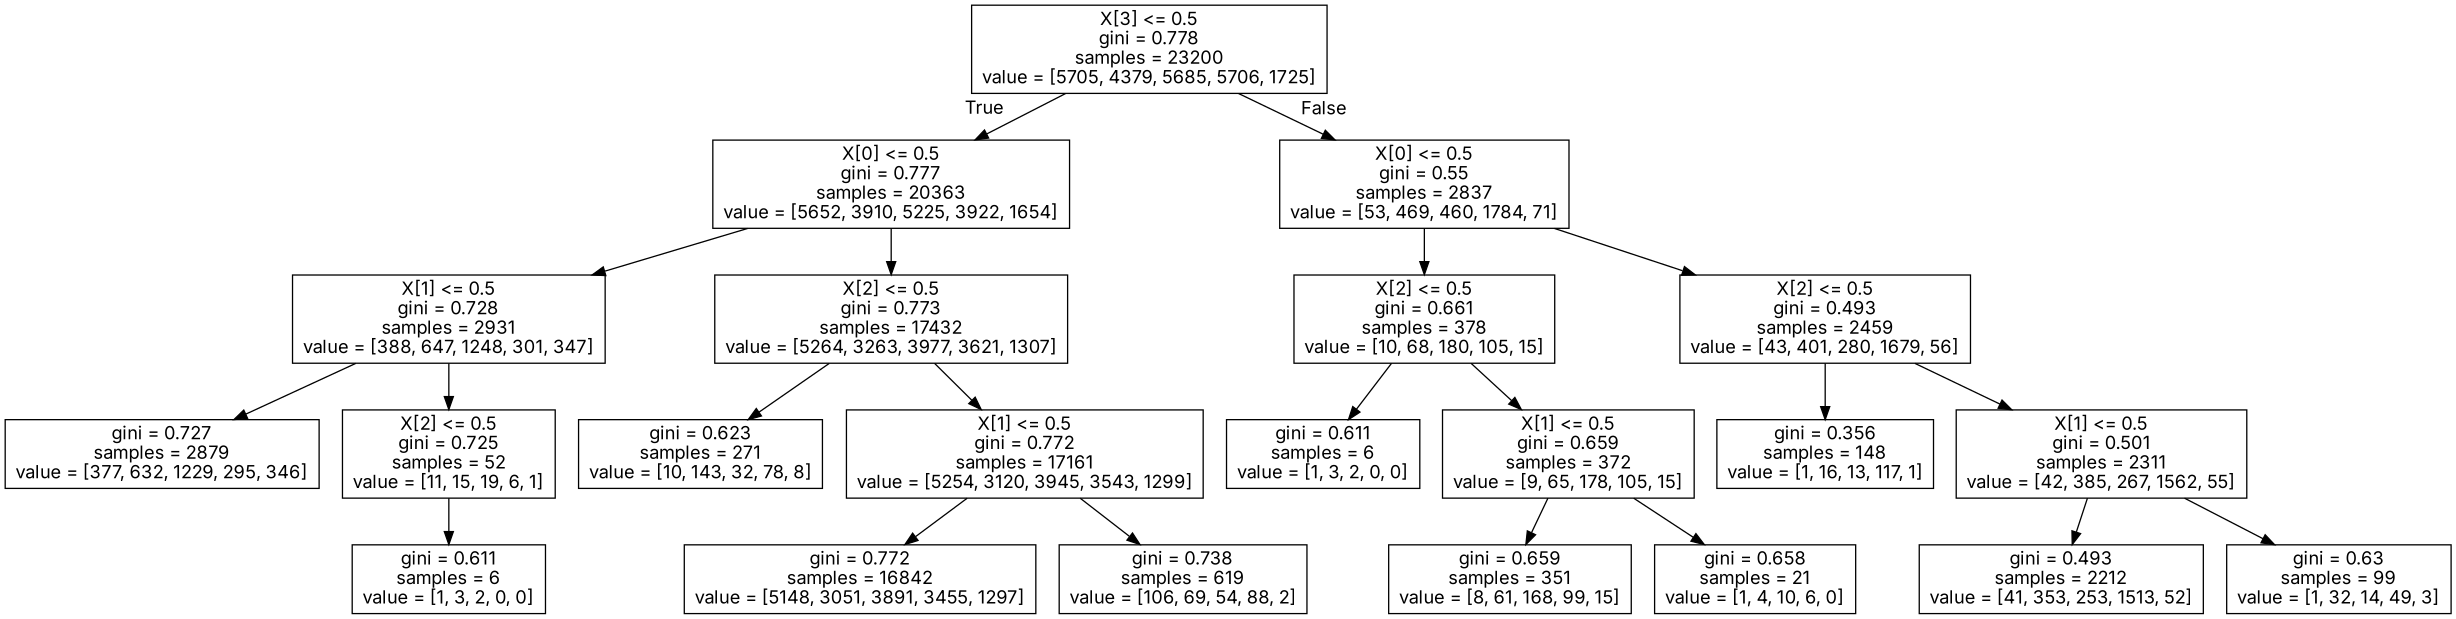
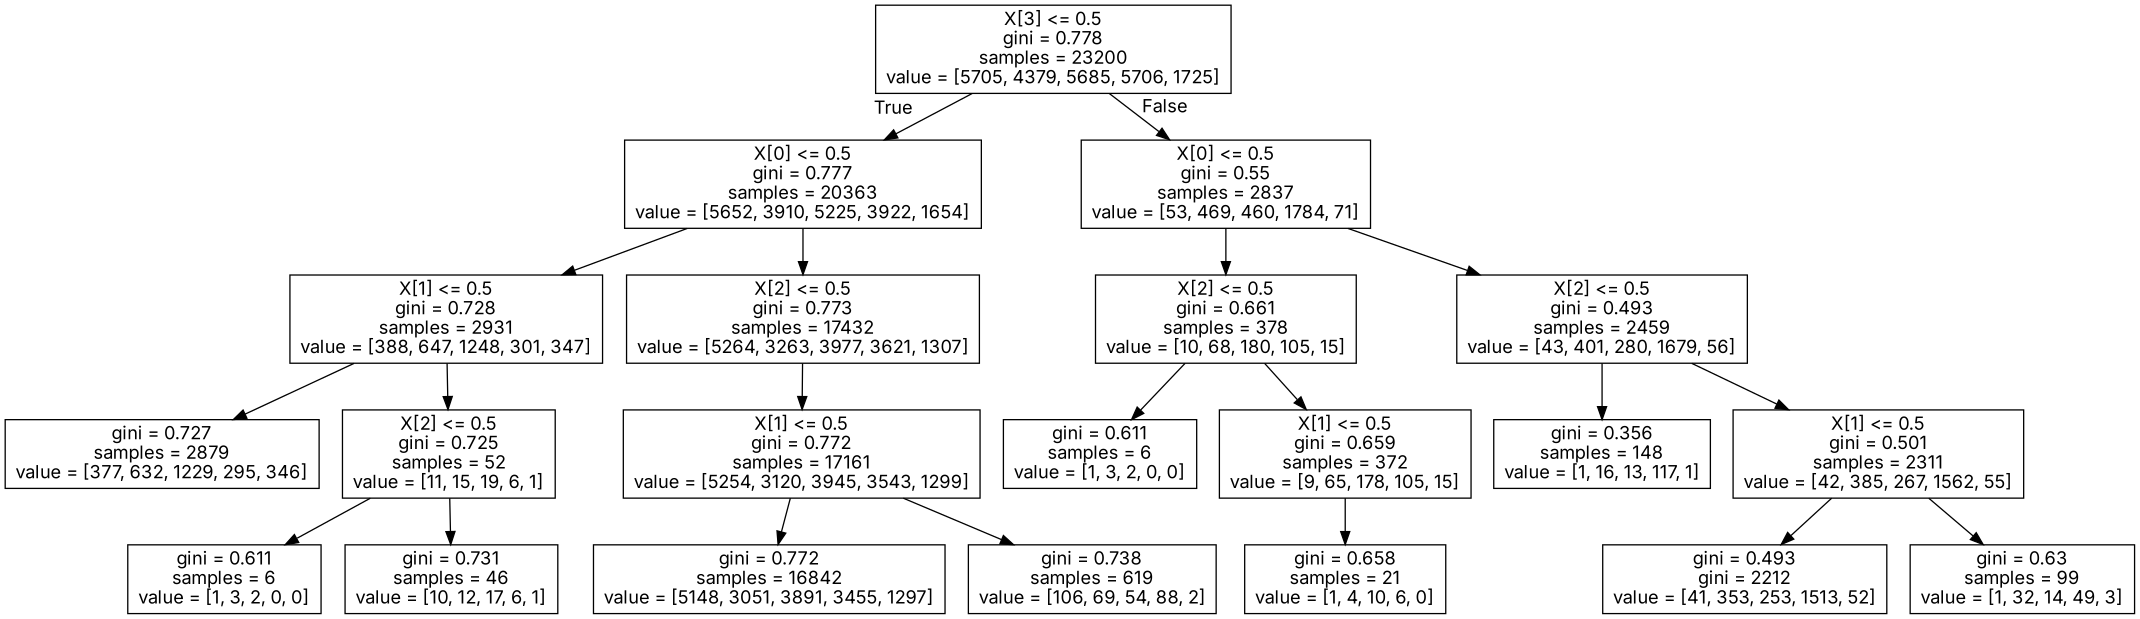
  digraph {
    fontname=Inter
    node [fontname=Inter shape=box]
    edge [fontname=Inter]
    n1 [label="X[3] <= 0.5\ngini = 0.778\nsamples = 23200\nvalue = [5705, 4379, 5685, 5706, 1725]"]
    n2 [label="X[0] <= 0.5\ngini = 0.777\nsamples = 20363\nvalue = [5652, 3910, 5225, 3922, 1654]"]
    n3 [label="X[0] <= 0.5\ngini = 0.55\nsamples = 2837\nvalue = [53, 469, 460, 1784, 71]"]
    n4 [label="X[1] <= 0.5\ngini = 0.728\nsamples = 2931\nvalue = [388, 647, 1248, 301, 347]"]
    n5 [label="X[2] <= 0.5\ngini = 0.773\nsamples = 17432\nvalue = [5264, 3263, 3977, 3621, 1307]"]
    n6 [label="X[2] <= 0.5\ngini = 0.661\nsamples = 378\nvalue = [10, 68, 180, 105, 15]"]
    n7 [label="X[2] <= 0.5\ngini = 0.493\nsamples = 2459\nvalue = [43, 401, 280, 1679, 56]"]
    n8 [label="gini = 0.727\nsamples = 2879\nvalue = [377, 632, 1229, 295, 346]"]
    n9 [label="X[2] <= 0.5\ngini = 0.725\nsamples = 52\nvalue = [11, 15, 19, 6, 1]"]
-   n10 [label="gini = 0.623\nsamples = 271\nvalue = [10, 143, 32, 78, 8]"]
    n11 [label="X[1] <= 0.5\ngini = 0.772\nsamples = 17161\nvalue = [5254, 3120, 3945, 3543, 1299]"]
    n12 [label="gini = 0.611\nsamples = 6\nvalue = [1, 3, 2, 0, 0]"]
+   n13 [label="gini = 0.731\nsamples = 46\nvalue = [10, 12, 17, 6, 1]"]
    n14 [label="gini = 0.772\nsamples = 16842\nvalue = [5148, 3051, 3891, 3455, 1297]"]
    n15 [label="gini = 0.738\nsamples = 619\nvalue = [106, 69, 54, 88, 2]"]
    n16 [label="gini = 0.611\nsamples = 6\nvalue = [1, 3, 2, 0, 0]"]
    n17 [label="X[1] <= 0.5\ngini = 0.659\nsamples = 372\nvalue = [9, 65, 178, 105, 15]"]
    n18 [label="gini = 0.356\nsamples = 148\nvalue = [1, 16, 13, 117, 1]"]
    n19 [label="X[1] <= 0.5\ngini = 0.501\nsamples = 2311\nvalue = [42, 385, 267, 1562, 55]"]
-   n20 [label="gini = 0.659\nsamples = 351\nvalue = [8, 61, 168, 99, 15]"]
    n21 [label="gini = 0.658\nsamples = 21\nvalue = [1, 4, 10, 6, 0]"]
-   n22 [label="gini = 0.493\nsamples = 2212\nvalue = [41, 353, 253, 1513, 52]"]
+   n22 [label="gini = 0.493\ngini = 2212\nvalue = [41, 353, 253, 1513, 52]"]
    n23 [label="gini = 0.63\nsamples = 99\nvalue = [1, 32, 14, 49, 3]"]
    n1 -> n2 [headlabel=True labelangle=45 labeldistance=2.5]
    n1 -> n3 [headlabel=False labelangle=-45 labeldistance=2.5]
    n2 -> n4
    n2 -> n5
    n3 -> n6
    n3 -> n7
    n4 -> n8
    n4 -> n9
-   n5 -> n10
    n5 -> n11
    n6 -> n16
    n6 -> n17
    n7 -> n18
    n7 -> n19
    n9 -> n12
+   n9 -> n13
    n11 -> n14
    n11 -> n15
-   n17 -> n20
    n17 -> n21
    n19 -> n22
    n19 -> n23
  }
